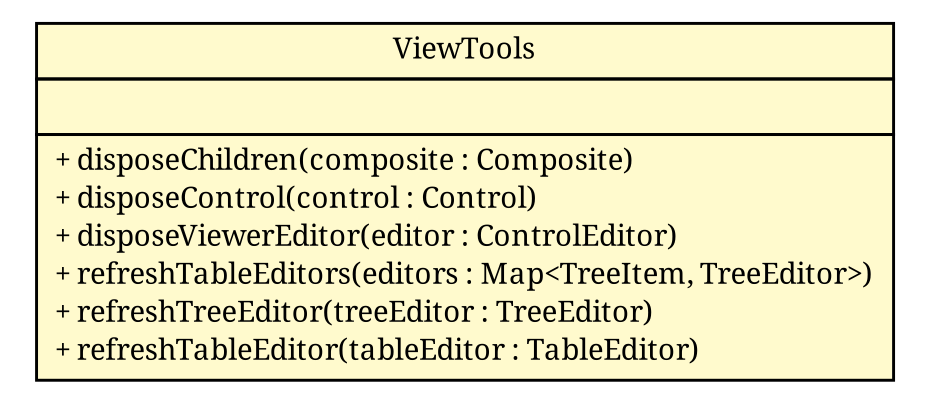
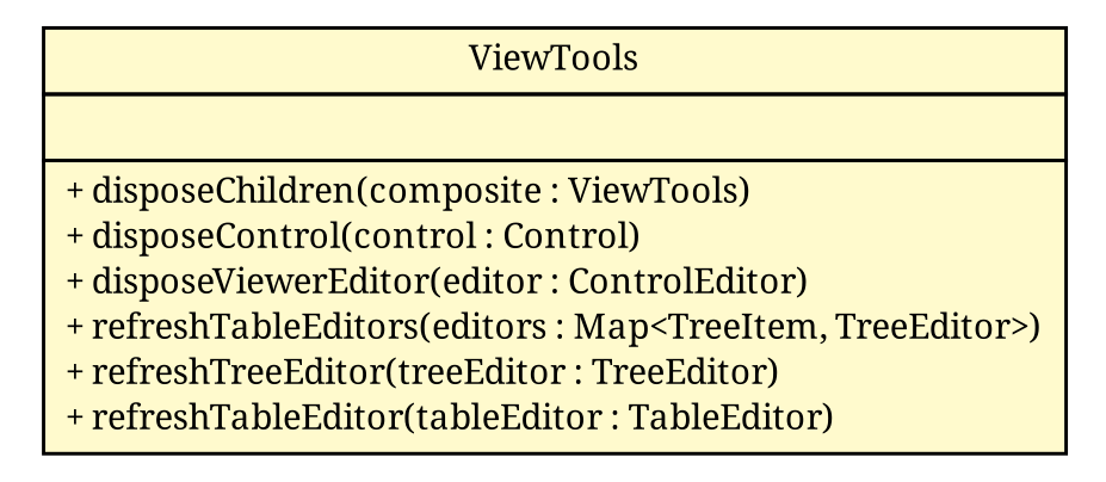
  digraph {
    nodesep=0.25
    ranksep=0.5
    fontname="Noto Serif"
-   n1 [fontcolor=black fontname="Noto Serif" fontsize=10.0 label=<<table title="gov.sandia.cf.parts.tools.ViewTools" border="0" cellborder="1" cellspacing="0" cellpadding="2" port="p" bgcolor="lemonChiffon" href="./ViewTools.html"> 		<tr><td><table border="0" cellspacing="0" cellpadding="1"> <tr><td align="center" balign="center"> ViewTools </td></tr> 		</table></td></tr> 		<tr><td><table border="0" cellspacing="0" cellpadding="1"> <tr><td align="left" balign="left">  </td></tr> 		</table></td></tr> 		<tr><td><table border="0" cellspacing="0" cellpadding="1"> <tr><td align="left" balign="left"> + disposeChildren(composite : Composite) </td></tr> <tr><td align="left" balign="left"> + disposeControl(control : Control) </td></tr> <tr><td align="left" balign="left"> + disposeViewerEditor(editor : ControlEditor) </td></tr> <tr><td align="left" balign="left"> + refreshTableEditors(editors : Map&lt;TreeItem, TreeEditor&gt;) </td></tr> <tr><td align="left" balign="left"> + refreshTreeEditor(treeEditor : TreeEditor) </td></tr> <tr><td align="left" balign="left"> + refreshTableEditor(tableEditor : TableEditor) </td></tr> 		</table></td></tr> 		</table>> shape=plaintext]
+   n1 [fontcolor=black fontname="Noto Serif" fontsize=10.0 label=<<table title="gov.sandia.cf.parts.tools.ViewTools" border="0" cellborder="1" cellspacing="0" cellpadding="2" port="p" bgcolor="lemonChiffon" href="./ViewTools.html"> 		<tr><td><table border="0" cellspacing="0" cellpadding="1"> <tr><td align="center" balign="center"> ViewTools </td></tr> 		</table></td></tr> 		<tr><td><table border="0" cellspacing="0" cellpadding="1"> <tr><td align="left" balign="left">  </td></tr> 		</table></td></tr> 		<tr><td><table border="0" cellspacing="0" cellpadding="1"> <tr><td align="left" balign="left"> + disposeChildren(composite : ViewTools) </td></tr> <tr><td align="left" balign="left"> + disposeControl(control : Control) </td></tr> <tr><td align="left" balign="left"> + disposeViewerEditor(editor : ControlEditor) </td></tr> <tr><td align="left" balign="left"> + refreshTableEditors(editors : Map&lt;TreeItem, TreeEditor&gt;) </td></tr> <tr><td align="left" balign="left"> + refreshTreeEditor(treeEditor : TreeEditor) </td></tr> <tr><td align="left" balign="left"> + refreshTableEditor(tableEditor : TableEditor) </td></tr> 		</table></td></tr> 		</table>> shape=plaintext]
  }
